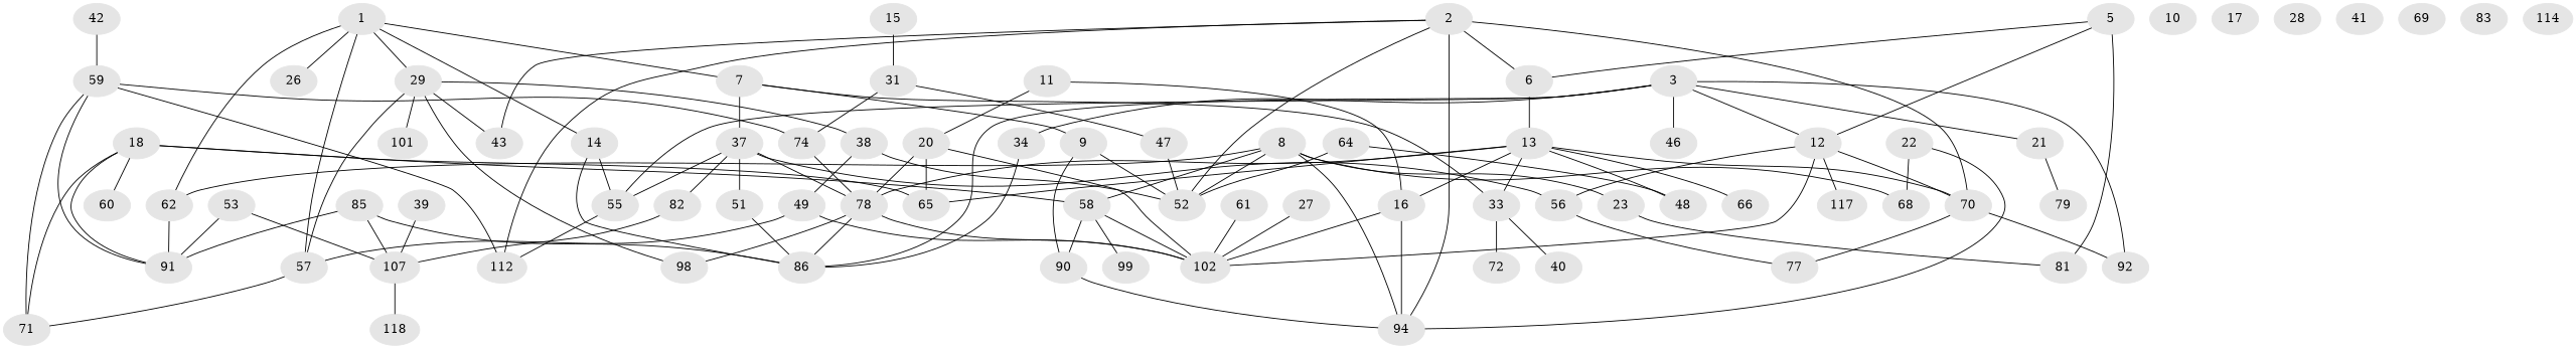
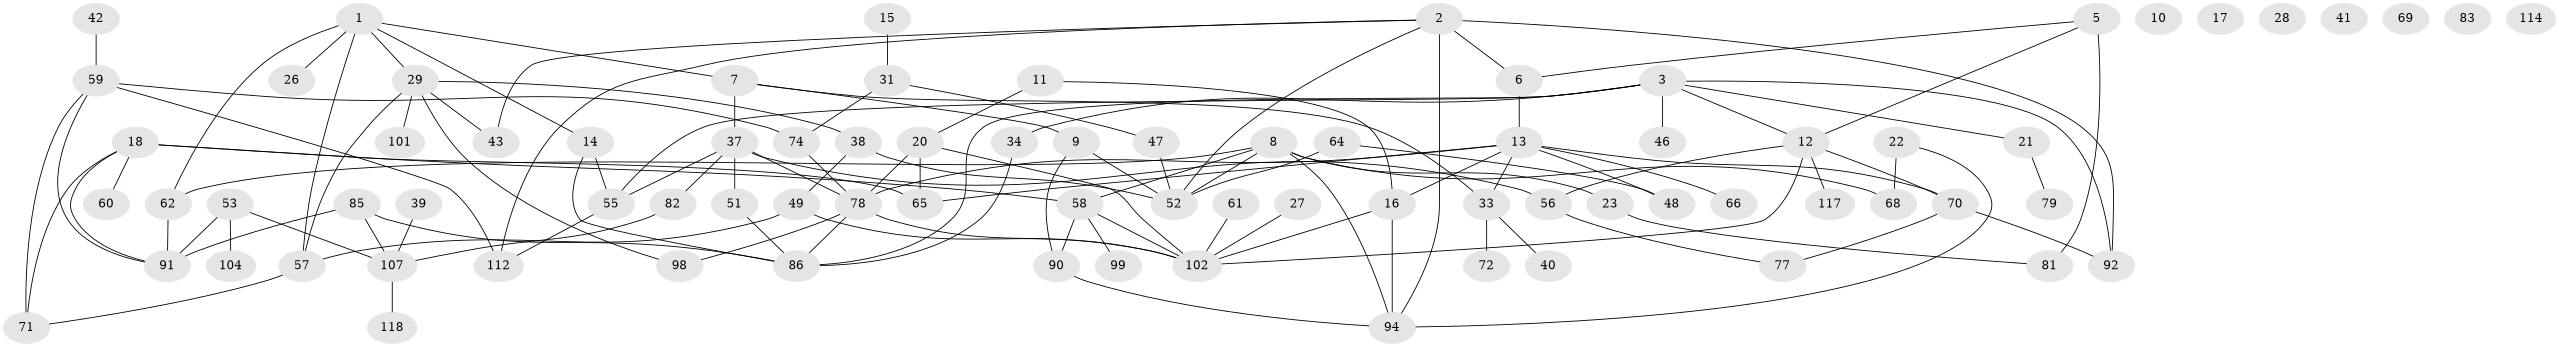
  graph {
    node [color=gray90 style=filled]
    1 [super="+4"]
    7 [super="+103"]
    14
    26
    29 [super="+87"]
    57 [super="+97"]
    62
    37 [super="+88"]
    9 [super="+35"]
    33
    55 [super="+63"]
    86
    43
    38
    98
    101
    71
    91
    2 [super="+110"]
    6
    52 [super="+54"]
    92
    94 [super="+100"]
    112
    13 [super="+50"]
    3 [super="+32"]
    12 [super="+89"]
    21 [super="+113"]
    34 [super="+44"]
    46 [super="+95"]
    56 [super="+64"]
    70 [super="+80"]
    102 [super="+108"]
    117
    79
    78 [super="+106"]
    51 [super="+84"]
    82
    5
    81 [super="+96"]
    16 [super="+19"]
    48
    65
    66 [super="+116"]
    90
    40 [super="+105"]
    72
    8 [super="+30"]
    23 [super="+75"]
    58 [super="+73"]
    68
    99
    10
    11 [super="+93"]
    20 [super="+36"]
    77
    31 [super="+111"]
    47
    74
    15
    17
    18 [super="+25"]
    60
    22
    n65 [label=64]
    27
    28
    49 [super="+67"]
    107 [super="+115"]
    118
    39
    41
    42 [super="+45"]
    59 [super="+76"]
    53
+   104
    61
    69
    83
    85 [super="+109"]
    114
    1 -- 7
    1 -- 14
    1 -- 26
    1 -- 29
    1 -- 57
    1 -- 62
    7 -- 37 [weight=2]
    7 -- 9
    7 -- 33
    14 -- 55
    14 -- 86
    29 -- 57
    29 -- 43
    29 -- 38
    29 -- 98
    29 -- 101
    57 -- 71
    62 -- 91
    37 -- 55
    37 -- 56
    37 -- 78
    37 -- 51
    37 -- 82
    9 -- 52
    9 -- 90
    33 -- 40
    33 -- 72
    55 -- 112
    38 -- 52
    38 -- 49
    2 -- 43
    2 -- 6
    2 -- 52
-   2 -- 70
+   2 -- 92
    2 -- 94
    2 -- 112
    6 -- 13
    13 -- 33
    13 -- 70
    13 -- 78
    13 -- 16
    13 -- 48
    13 -- 65
    13 -- 66
    3 -- 55
    3 -- 86
    3 -- 92
    3 -- 12
    3 -- 21
    3 -- 34
    3 -- 46
    12 -- 56
    12 -- 70
    12 -- 102
    12 -- 117
    21 -- 79
    34 -- 86
    56 -- 77
    70 -- 92
    70 -- 77
    78 -- 86
    78 -- 98
    78 -- 102
    51 -- 86
    82 -- 107
    5 -- 6
    5 -- 12
    5 -- 81
    16 -- 94
    16 -- 102
    90 -- 94
    8 -- 62
    8 -- 52
    8 -- 94
    8 -- 23
    8 -- 58
    8 -- 68
    23 -- 81
    58 -- 102
    58 -- 90
    58 -- 99
    11 -- 16
    11 -- 20
    20 -- 102
    20 -- 78
    20 -- 65
    31 -- 47
    31 -- 74
    47 -- 52
    74 -- 78
    15 -- 31
    18 -- 71
    18 -- 91
    18 -- 65
    18 -- 58 [weight=2]
    18 -- 60
    22 -- 94
    22 -- 68
    n65 -- 52
    n65 -- 48
    27 -- 102
    49 -- 57
    49 -- 102
    107 -- 118
    39 -- 107
    42 -- 59
    59 -- 71
    59 -- 91
    59 -- 112
    59 -- 74
    53 -- 91
    53 -- 107
+   53 -- 104
    61 -- 102
    85 -- 86
    85 -- 91
    85 -- 107
  }
